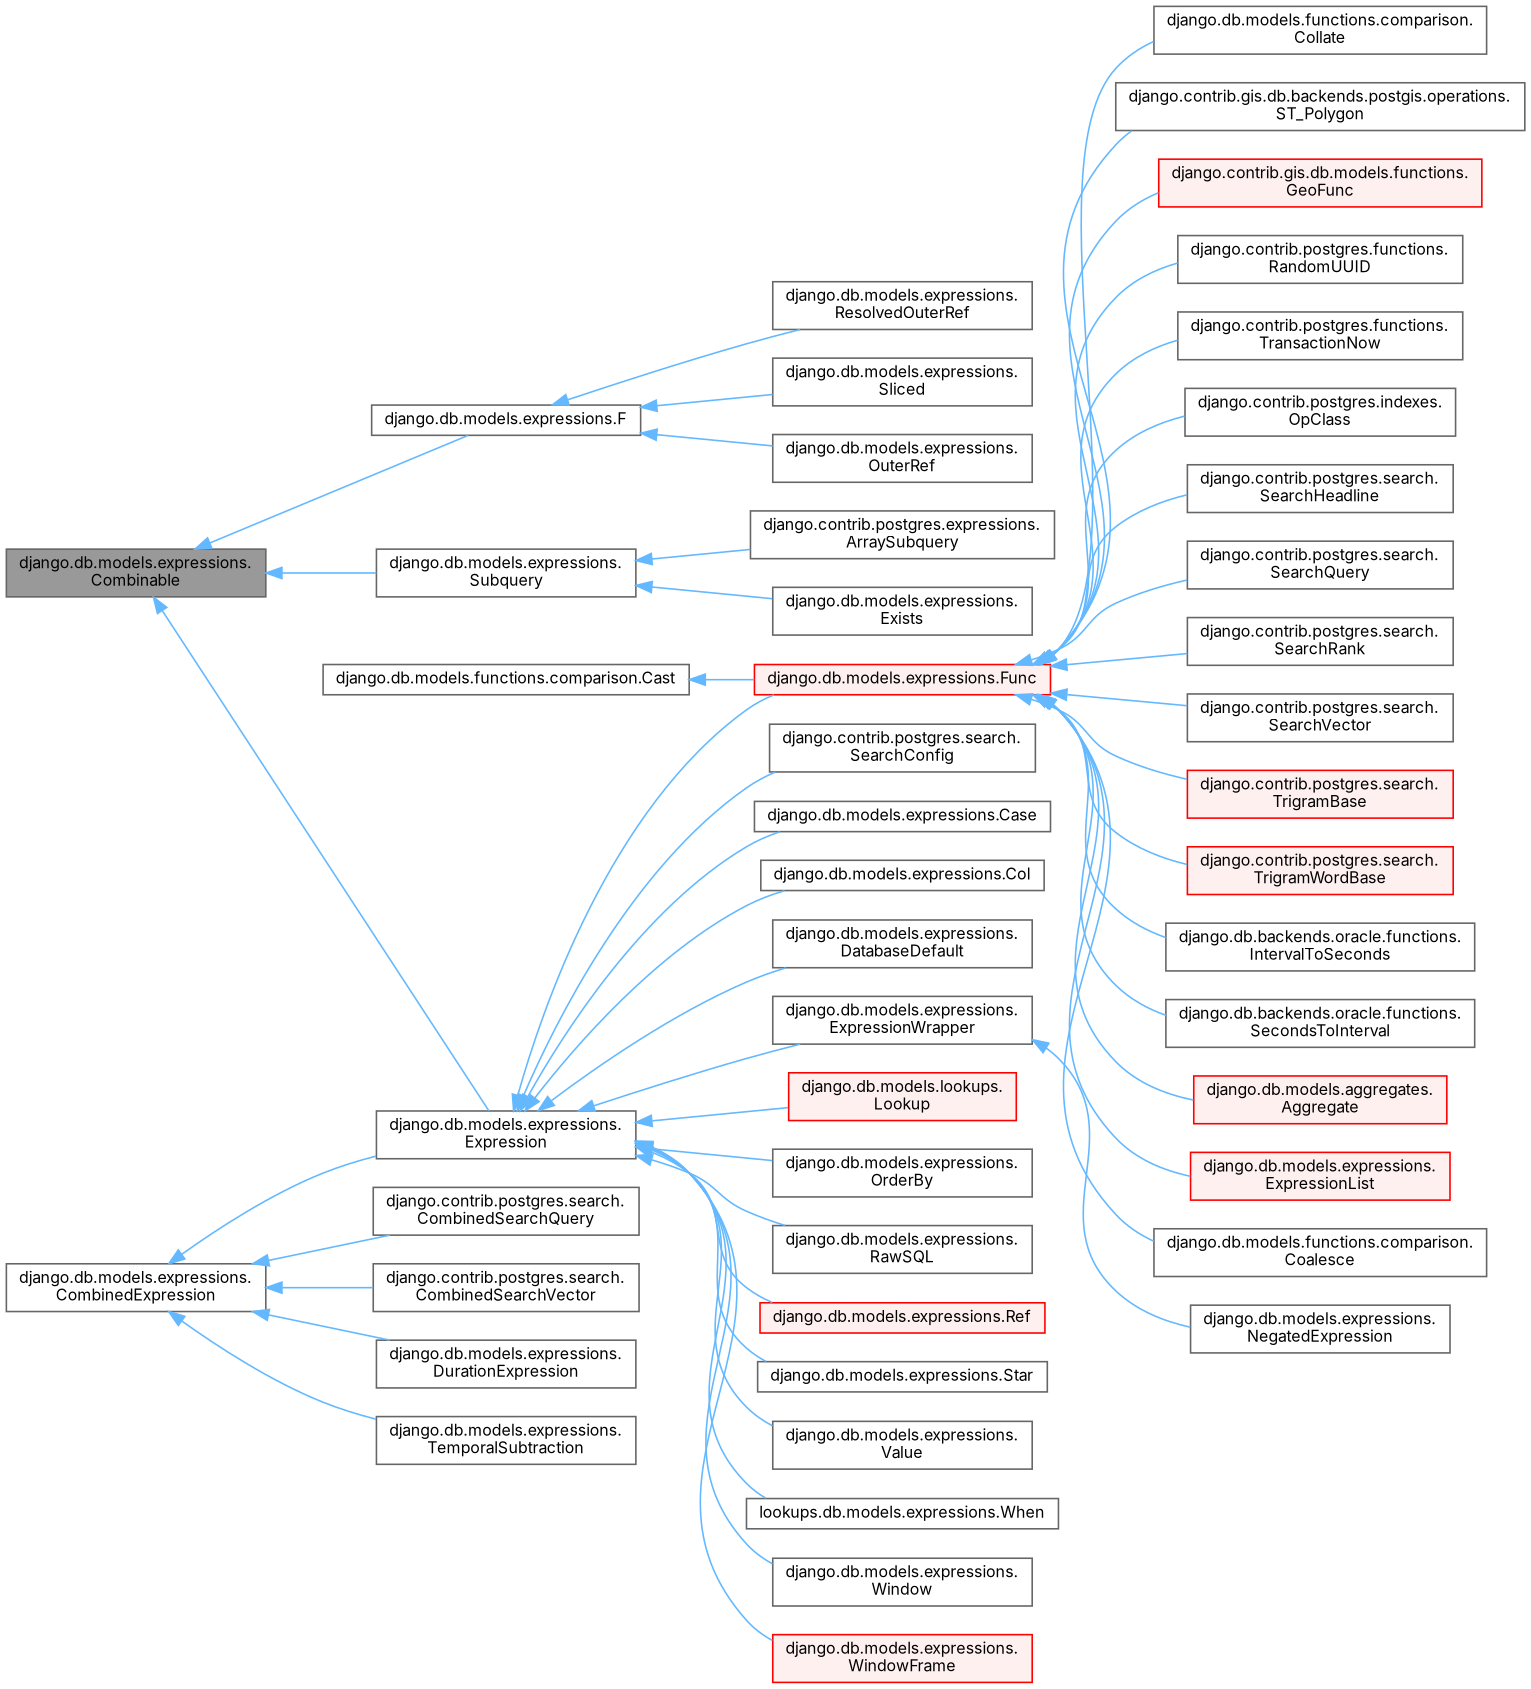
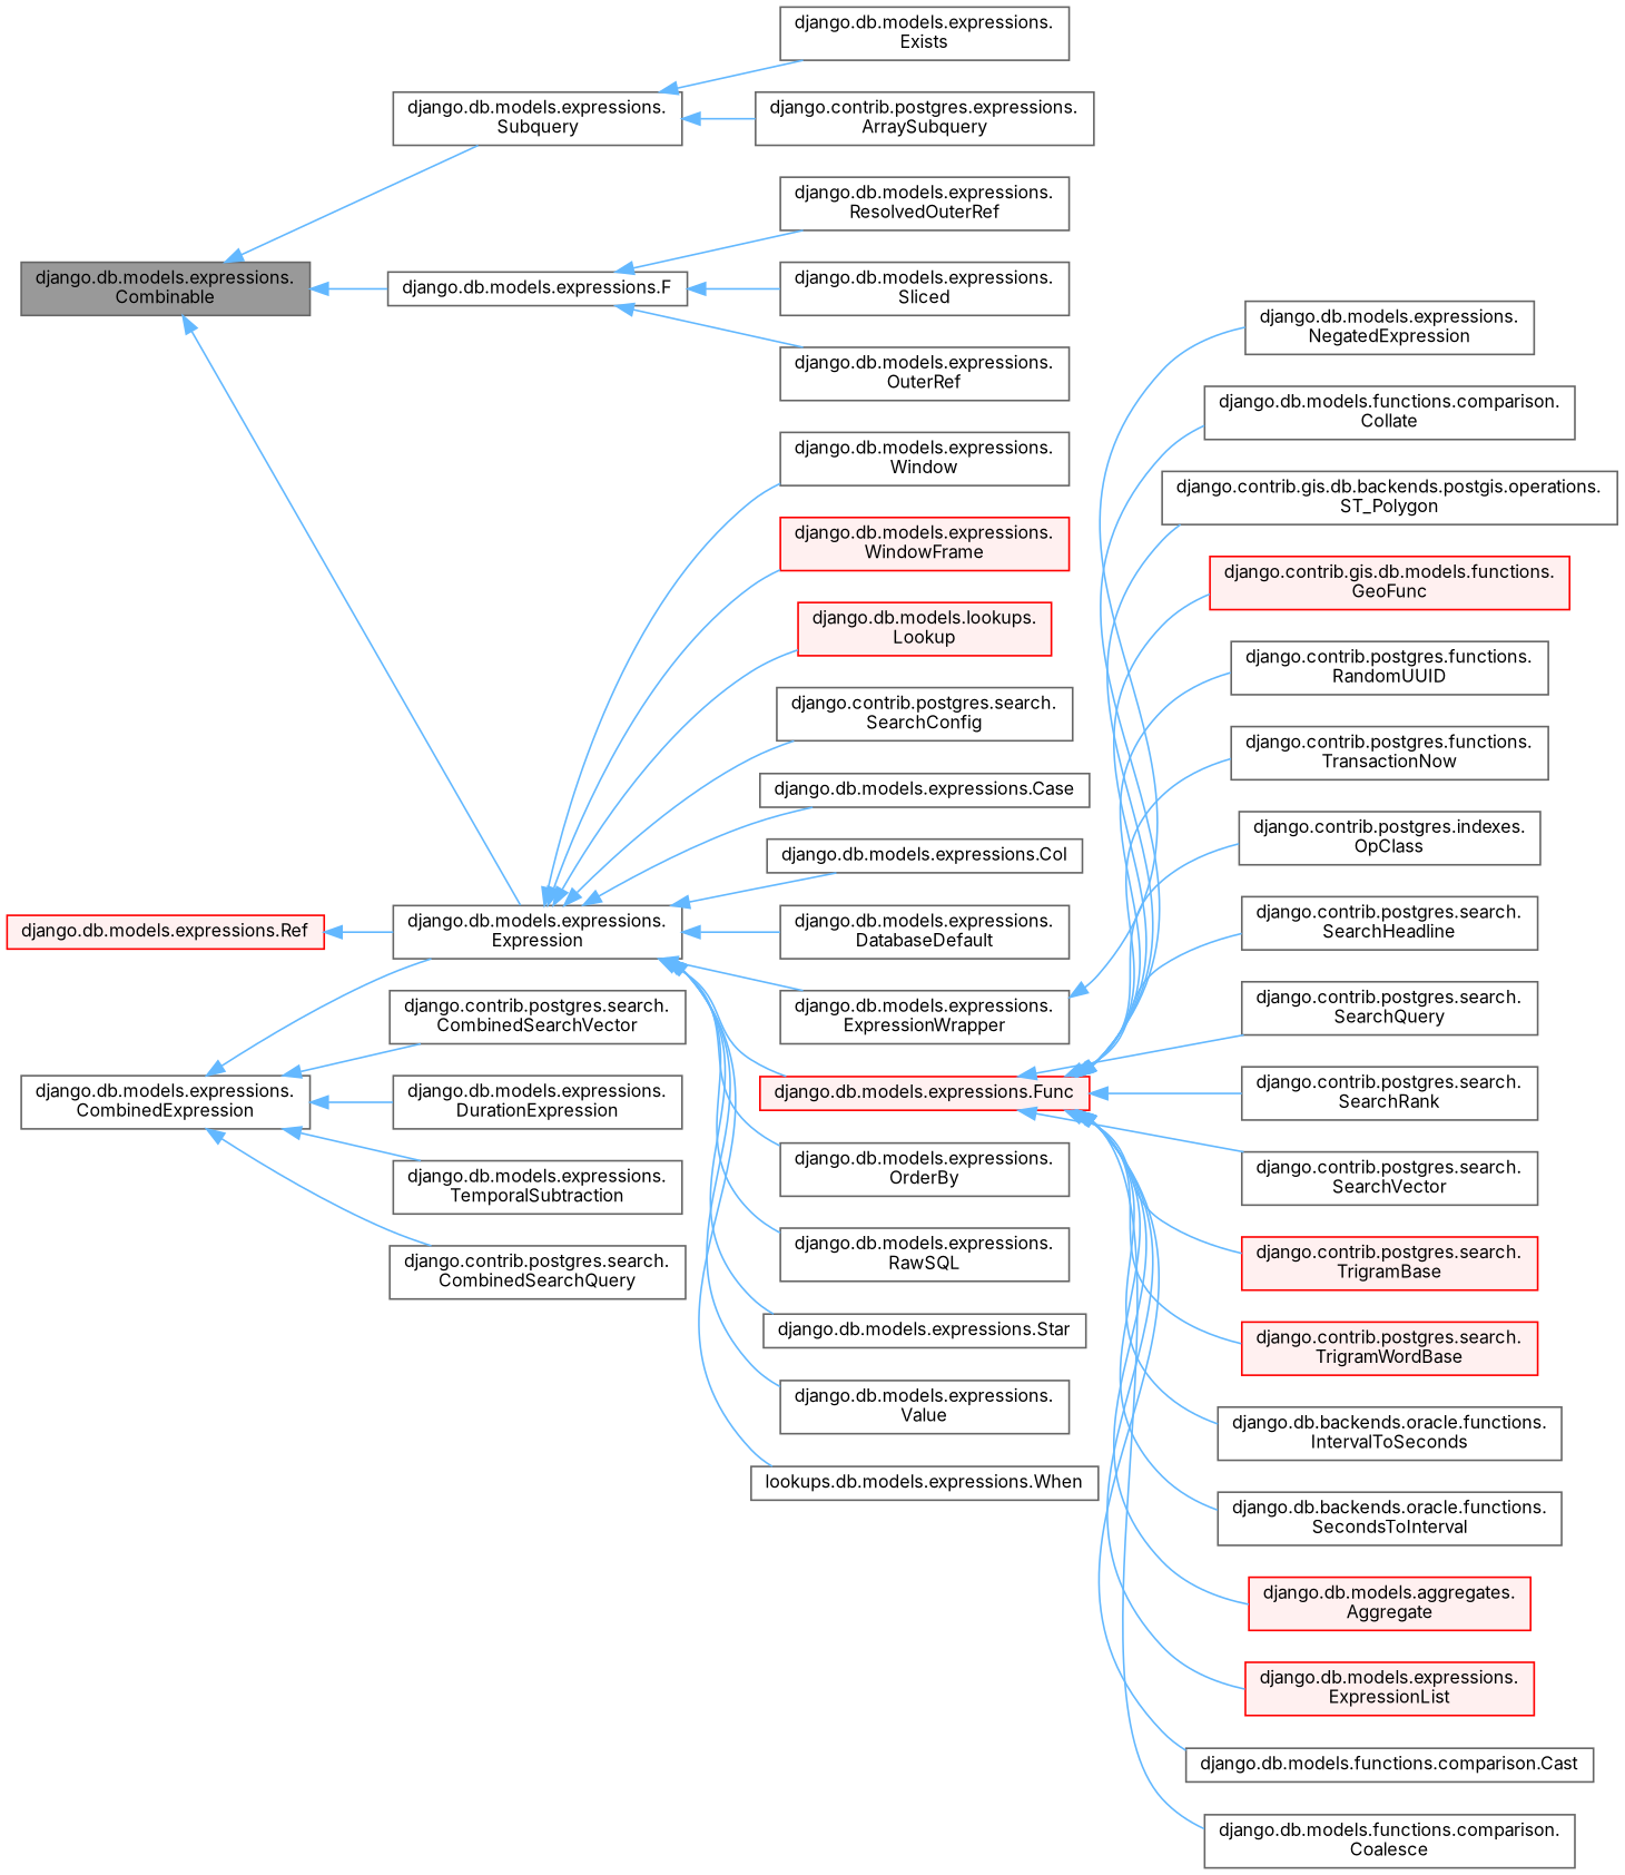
  digraph {
    fontname=Inter
    rankdir=LR
    node [color=gray40 fillcolor=white fontname=Inter fontsize=10 shape=box style=filled]
    edge [color=steelblue1 dir=back fontname=Inter fontsize=10 labelfontname=Helvetica labelfontsize=10 style=solid]
    n1 [fillcolor=grey60 fontcolor=black height=0.2 label="django.db.models.expressions.\lCombinable" width=0.4]
    n2 [height=0.2 label="django.db.models.expressions.\lExpression" width=0.4]
    n3 [height=0.2 label="django.db.models.expressions.F" width=0.4]
    n4 [height=0.2 label="django.db.models.expressions.\lSubquery" width=0.4]
    n5 [height=0.2 label="django.contrib.postgres.search.\lSearchConfig" width=0.4]
    n6 [height=0.2 label="django.db.models.expressions.Case" width=0.4]
    n7 [height=0.2 label="django.db.models.expressions.Col" width=0.4]
    n8 [height=0.2 label="django.db.models.expressions.\lDatabaseDefault" width=0.4]
    n9 [height=0.2 label="django.db.models.expressions.\lExpressionWrapper" width=0.4]
    n10 [color=red fillcolor="#FFF0F0" height=0.2 label="django.db.models.expressions.Func" width=0.4]
    n11 [height=0.2 label="django.db.models.expressions.\lOrderBy" width=0.4]
    n12 [height=0.2 label="django.db.models.expressions.\lRawSQL" width=0.4]
    n13 [color=red fillcolor="#FFF0F0" height=0.2 label="django.db.models.expressions.Ref" width=0.4]
    n14 [height=0.2 label="django.db.models.expressions.Star" width=0.4]
    n15 [height=0.2 label="django.db.models.expressions.\lValue" width=0.4]
    n16 [height=0.2 label="lookups.db.models.expressions.When" width=0.4]
    n17 [height=0.2 label="django.db.models.expressions.\lWindow" width=0.4]
    n18 [color=red fillcolor="#FFF0F0" height=0.2 label="django.db.models.expressions.\lWindowFrame" width=0.4]
    n19 [color=red fillcolor="#FFF0F0" height=0.2 label="django.db.models.lookups.\lLookup" width=0.4]
    n20 [height=0.2 label="django.db.models.expressions.\lOuterRef" width=0.4]
    n21 [height=0.2 label="django.db.models.expressions.\lResolvedOuterRef" width=0.4]
    n22 [height=0.2 label="django.db.models.expressions.\lSliced" width=0.4]
    n23 [height=0.2 label="django.contrib.postgres.expressions.\lArraySubquery" width=0.4]
    n24 [height=0.2 label="django.db.models.expressions.\lExists" width=0.4]
    n25 [height=0.2 label="django.db.models.expressions.\lCombinedExpression" width=0.4]
    n26 [height=0.2 label="django.contrib.postgres.search.\lCombinedSearchQuery" width=0.4]
    n27 [height=0.2 label="django.contrib.postgres.search.\lCombinedSearchVector" width=0.4]
    n28 [height=0.2 label="django.db.models.expressions.\lDurationExpression" width=0.4]
    n29 [height=0.2 label="django.db.models.expressions.\lTemporalSubtraction" width=0.4]
    n30 [height=0.2 label="django.db.models.expressions.\lNegatedExpression" width=0.4]
    n31 [height=0.2 label="django.contrib.gis.db.backends.postgis.operations.\lST_Polygon" width=0.4]
    n32 [color=red fillcolor="#FFF0F0" height=0.2 label="django.contrib.gis.db.models.functions.\lGeoFunc" width=0.4]
    n33 [height=0.2 label="django.contrib.postgres.functions.\lRandomUUID" width=0.4]
    n34 [height=0.2 label="django.contrib.postgres.functions.\lTransactionNow" width=0.4]
    n35 [height=0.2 label="django.contrib.postgres.indexes.\lOpClass" width=0.4]
    n36 [height=0.2 label="django.contrib.postgres.search.\lSearchHeadline" width=0.4]
    n37 [height=0.2 label="django.contrib.postgres.search.\lSearchQuery" width=0.4]
    n38 [height=0.2 label="django.contrib.postgres.search.\lSearchRank" width=0.4]
    n39 [height=0.2 label="django.contrib.postgres.search.\lSearchVector" width=0.4]
    n40 [color=red fillcolor="#FFF0F0" height=0.2 label="django.contrib.postgres.search.\lTrigramBase" width=0.4]
    n41 [color=red fillcolor="#FFF0F0" height=0.2 label="django.contrib.postgres.search.\lTrigramWordBase" width=0.4]
    n42 [height=0.2 label="django.db.backends.oracle.functions.\lIntervalToSeconds" width=0.4]
    n43 [height=0.2 label="django.db.backends.oracle.functions.\lSecondsToInterval" width=0.4]
    n44 [color=red fillcolor="#FFF0F0" height=0.2 label="django.db.models.aggregates.\lAggregate" width=0.4]
    n45 [color=red fillcolor="#FFF0F0" height=0.2 label="django.db.models.expressions.\lExpressionList" width=0.4]
    n46 [height=0.2 label="django.db.models.functions.comparison.Cast" width=0.4]
    n47 [height=0.2 label="django.db.models.functions.comparison.\lCoalesce" width=0.4]
    n48 [height=0.2 label="django.db.models.functions.comparison.\lCollate" width=0.4]
    n1 -> n2
    n1 -> n3
    n1 -> n4
    n2 -> n5
    n2 -> n6
    n2 -> n7
    n2 -> n8
    n2 -> n9
    n2 -> n10
    n2 -> n11
    n2 -> n12
-   n2 -> n13
+   n13 -> n2
    n2 -> n14
    n2 -> n15
    n2 -> n16
    n2 -> n17
    n2 -> n18
    n2 -> n19
    n3 -> n20
    n3 -> n21
    n3 -> n22
    n4 -> n23
    n4 -> n24
    n9 -> n30
    n10 -> n31
    n10 -> n32
    n10 -> n33
    n10 -> n34
    n10 -> n35
    n10 -> n36
    n10 -> n37
    n10 -> n38
    n10 -> n39
    n10 -> n40
    n10 -> n41
    n10 -> n42
    n10 -> n43
    n10 -> n44
    n10 -> n45
-   n46 -> n10
+   n10 -> n46
    n10 -> n47
    n10 -> n48
    n25 -> n2
    n25 -> n26
    n25 -> n27
    n25 -> n28
    n25 -> n29
  }
